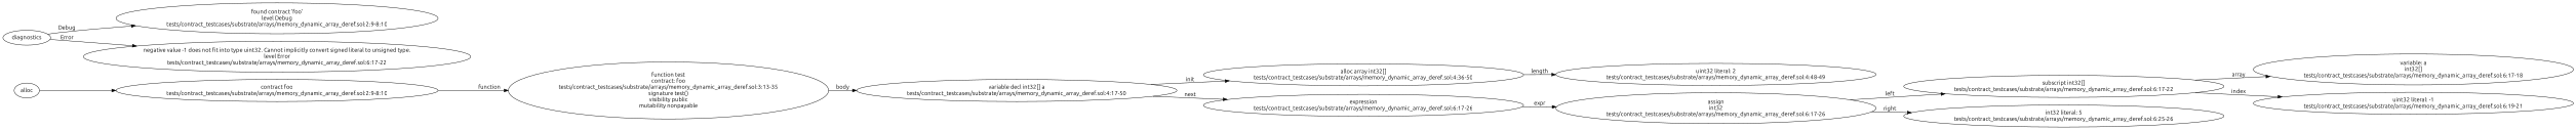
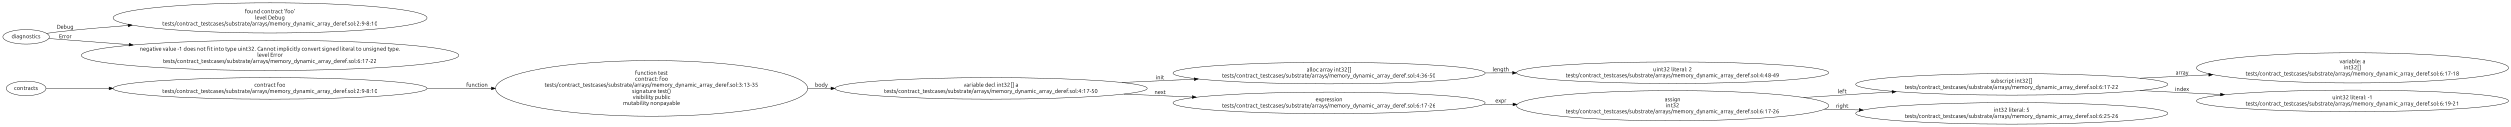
  strict digraph {
    rankdir=LR
    fontname=Ubuntu
    node [fontname=Ubuntu]
    edge [fontname=Ubuntu]
    n1 [label="contract foo\ntests/contract_testcases/substrate/arrays/memory_dynamic_array_deref.sol:2:9-8:10"]
    n2 [label="function test\ncontract: foo\ntests/contract_testcases/substrate/arrays/memory_dynamic_array_deref.sol:3:13-35\nsignature test()\nvisibility public\nmutability nonpayable"]
    n3 [label="variable decl int32[] a\ntests/contract_testcases/substrate/arrays/memory_dynamic_array_deref.sol:4:17-50"]
    n4 [label="alloc array int32[]\ntests/contract_testcases/substrate/arrays/memory_dynamic_array_deref.sol:4:36-50"]
    n5 [label="expression\ntests/contract_testcases/substrate/arrays/memory_dynamic_array_deref.sol:6:17-26"]
    n6 [label="uint32 literal: 2\ntests/contract_testcases/substrate/arrays/memory_dynamic_array_deref.sol:4:48-49"]
    n7 [label="assign\nint32\ntests/contract_testcases/substrate/arrays/memory_dynamic_array_deref.sol:6:17-26"]
    n8 [label="subscript int32[]\ntests/contract_testcases/substrate/arrays/memory_dynamic_array_deref.sol:6:17-22"]
    n9 [label="int32 literal: 5\ntests/contract_testcases/substrate/arrays/memory_dynamic_array_deref.sol:6:25-26"]
    n10 [label="variable: a\nint32[]\ntests/contract_testcases/substrate/arrays/memory_dynamic_array_deref.sol:6:17-18"]
    n11 [label="uint32 literal: -1\ntests/contract_testcases/substrate/arrays/memory_dynamic_array_deref.sol:6:19-21"]
    n12 [label="found contract 'foo'\nlevel Debug\ntests/contract_testcases/substrate/arrays/memory_dynamic_array_deref.sol:2:9-8:10"]
    n13 [label="negative value -1 does not fit into type uint32. Cannot implicitly convert signed literal to unsigned type.\nlevel Error\ntests/contract_testcases/substrate/arrays/memory_dynamic_array_deref.sol:6:17-22"]
-   contracts [label=alloc]
+   contracts
    diagnostics
    n1 -> n2 [label=function]
    n2 -> n3 [label=body]
    n3 -> n4 [label=init]
    n3 -> n5 [label=next]
    n4 -> n6 [label=length]
    n5 -> n7 [label=expr]
    n7 -> n8 [label=left]
    n7 -> n9 [label=right]
    n8 -> n10 [label=array]
    n8 -> n11 [label=index]
    contracts -> n1
    diagnostics -> n12 [label=Debug]
    diagnostics -> n13 [label=Error]
  }
